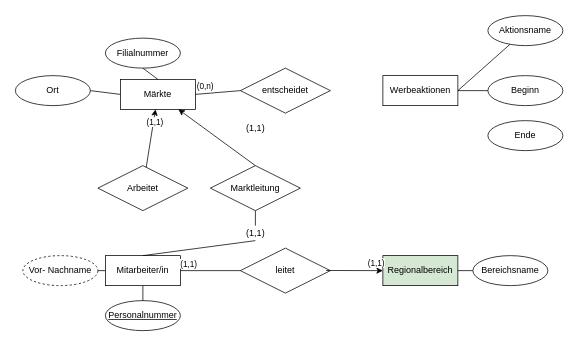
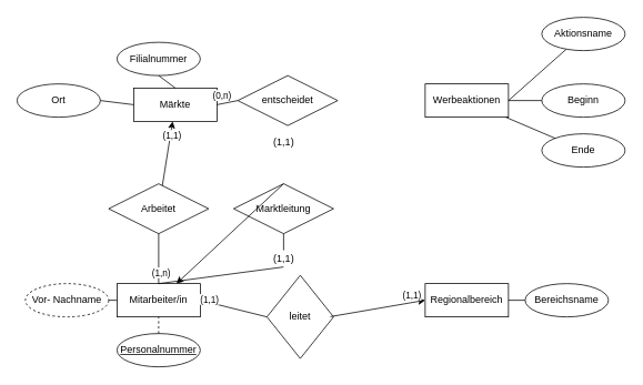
  <mxCell id="0" />
  <mxCell id="1" parent="0" />
  <mxCell id="2" value="Märkte" style="whiteSpace=wrap;html=1;align=center;" vertex="1" parent="1"><mxGeometry x="160" y="105" width="100" height="40" as="geometry" /></mxCell>
  <mxCell id="3" value="Mitarbeiter/in" style="whiteSpace=wrap;html=1;align=center;" vertex="1" parent="1"><mxGeometry x="140" y="340" width="100" height="40" as="geometry" /></mxCell>
- <mxCell id="4" value="Regionalbereich" style="whiteSpace=wrap;html=1;align=center;fillColor=#d5e8d4;" vertex="1" parent="1"><mxGeometry x="510" y="340" width="100" height="40" as="geometry" /></mxCell>
+ <mxCell id="4" value="Regionalbereich" style="whiteSpace=wrap;html=1;align=center;" vertex="1" parent="1"><mxGeometry x="510" y="340" width="100" height="40" as="geometry" /></mxCell>
  <mxCell id="5" value="Werbeaktionen" style="whiteSpace=wrap;html=1;align=center;" vertex="1" parent="1"><mxGeometry x="510" y="100" width="100" height="40" as="geometry" /></mxCell>
- <mxCell id="6" value="leitet" style="shape=rhombus;perimeter=rhombusPerimeter;whiteSpace=wrap;html=1;align=center;" vertex="1" parent="1"><mxGeometry x="320" y="330" width="120" height="60" as="geometry" /></mxCell>
+ <mxCell id="6" value="leitet" style="shape=rhombus;perimeter=rhombusPerimeter;whiteSpace=wrap;html=1;align=center;" vertex="1" parent="1"><mxGeometry x="320" y="330" width="80" height="100" as="geometry" /></mxCell>
  <mxCell id="7" value="" style="endArrow=classic;html=1;rounded=0;exitX=0.952;exitY=0.497;exitDx=0;exitDy=0;exitPerimeter=0;entryX=0;entryY=0.5;entryDx=0;entryDy=0;" edge="1" parent="1" source="6" target="4"><mxGeometry width="50" height="50" relative="1" as="geometry"><mxPoint x="380" y="330" as="sourcePoint" /><mxPoint x="430" y="280" as="targetPoint" /></mxGeometry></mxCell>
  <mxCell id="8" value="(1,1)" style="edgeLabel;html=1;align=center;verticalAlign=middle;resizable=0;points=[];" vertex="1" connectable="0" parent="7"><mxGeometry x="0.659" y="2" relative="1" as="geometry"><mxPoint x="3" y="-8" as="offset" /></mxGeometry></mxCell>
  <mxCell id="9" value="" style="endArrow=none;html=1;rounded=0;entryX=0;entryY=0.5;entryDx=0;entryDy=0;exitX=1;exitY=0.5;exitDx=0;exitDy=0;" edge="1" parent="1" source="3" target="6"><mxGeometry width="50" height="50" relative="1" as="geometry"><mxPoint x="240" y="390" as="sourcePoint" /><mxPoint x="290" y="340" as="targetPoint" /></mxGeometry></mxCell>
  <mxCell id="10" value="(1,1)" style="edgeLabel;html=1;align=center;verticalAlign=middle;resizable=0;points=[];" vertex="1" connectable="0" parent="9"><mxGeometry x="-0.144" y="3" relative="1" as="geometry"><mxPoint x="-24" y="-7" as="offset" /></mxGeometry></mxCell>
  <mxCell id="11" value="Marktleitung" style="shape=rhombus;perimeter=rhombusPerimeter;whiteSpace=wrap;html=1;align=center;" vertex="1" parent="1"><mxGeometry x="280" y="220" width="120" height="60" as="geometry" /></mxCell>
  <mxCell id="12" value="" style="endArrow=none;html=1;rounded=0;exitX=0.5;exitY=0;exitDx=0;exitDy=0;entryX=0.5;entryY=1;entryDx=0;entryDy=0;startArrow=none;" edge="1" parent="1" source="32" target="11"><mxGeometry width="50" height="50" relative="1" as="geometry"><mxPoint x="380" y="360" as="sourcePoint" /><mxPoint x="430" y="310" as="targetPoint" /></mxGeometry></mxCell>
- <mxCell id="13" value="" style="endArrow=classic;html=1;rounded=0;exitX=0.5;exitY=0;exitDx=0;exitDy=0;" edge="1" parent="1" source="11" target="2"><mxGeometry width="50" height="50" relative="1" as="geometry"><mxPoint x="380" y="360" as="sourcePoint" /><mxPoint x="430" y="310" as="targetPoint" /></mxGeometry></mxCell>
+ <mxCell id="13" value="" style="endArrow=classic;html=1;rounded=0;exitX=0.5;exitY=0;exitDx=0;exitDy=0;" edge="1" parent="1" source="11" target="3"><mxGeometry width="50" height="50" relative="1" as="geometry"><mxPoint x="380" y="360" as="sourcePoint" /><mxPoint x="430" y="310" as="targetPoint" /></mxGeometry></mxCell>
  <mxCell id="14" value="(1,1)" style="text;html=1;align=center;verticalAlign=middle;resizable=0;points=[];autosize=1;strokeColor=none;fillColor=none;" vertex="1" parent="1"><mxGeometry x="320" y="160" width="40" height="20" as="geometry" /></mxCell>
  <mxCell id="15" value="" style="endArrow=none;html=1;rounded=0;exitX=1;exitY=0.5;exitDx=0;exitDy=0;" edge="1" parent="1" source="5" target="17"><mxGeometry width="50" height="50" relative="1" as="geometry"><mxPoint x="380" y="360" as="sourcePoint" /><mxPoint x="700" y="120" as="targetPoint" /></mxGeometry></mxCell>
  <mxCell id="16" style="edgeStyle=orthogonalEdgeStyle;rounded=0;orthogonalLoop=1;jettySize=auto;html=1;exitX=0.5;exitY=0;exitDx=0;exitDy=0;" edge="1" parent="1" source="17"><mxGeometry relative="1" as="geometry"><mxPoint x="699.952" y="20" as="targetPoint" /></mxGeometry></mxCell>
  <mxCell id="17" value="Aktionsname" style="ellipse;whiteSpace=wrap;html=1;align=center;" vertex="1" parent="1"><mxGeometry x="650" y="20" width="100" height="40" as="geometry" /></mxCell>
  <mxCell id="18" value="" style="endArrow=none;html=1;rounded=0;" edge="1" parent="1" target="39"><mxGeometry width="50" height="50" relative="1" as="geometry"><mxPoint x="610" y="120" as="sourcePoint" /><mxPoint x="660" y="150" as="targetPoint" /></mxGeometry></mxCell>
- <mxCell id="19" value="entscheidet" style="shape=rhombus;perimeter=rhombusPerimeter;whiteSpace=wrap;html=1;align=center;" vertex="1" parent="1"><mxGeometry x="320" y="90" width="120" height="60" as="geometry" /></mxCell>
+ <mxCell id="19" value="entscheidet" style="shape=rhombus;perimeter=rhombusPerimeter;whiteSpace=wrap;html=1;align=center;" vertex="1" parent="1"><mxGeometry x="285" y="90" width="120" height="60" as="geometry" /></mxCell>
  <mxCell id="20" value="" style="endArrow=none;html=1;rounded=0;exitX=1;exitY=0.5;exitDx=0;exitDy=0;entryX=0;entryY=0.5;entryDx=0;entryDy=0;" edge="1" parent="1" source="2" target="19"><mxGeometry width="50" height="50" relative="1" as="geometry"><mxPoint x="380" y="360" as="sourcePoint" /><mxPoint x="430" y="310" as="targetPoint" /></mxGeometry></mxCell>
  <mxCell id="21" value="(0,n)" style="edgeLabel;html=1;align=center;verticalAlign=middle;resizable=0;points=[];" vertex="1" connectable="0" parent="20"><mxGeometry x="-0.596" y="-2" relative="1" as="geometry"><mxPoint y="-12" as="offset" /></mxGeometry></mxCell>
  <mxCell id="22" value="&lt;u&gt;Personalnummer&lt;/u&gt;" style="ellipse;whiteSpace=wrap;html=1;align=center;" vertex="1" parent="1"><mxGeometry x="140" y="400" width="100" height="40" as="geometry" /></mxCell>
  <mxCell id="23" value="Vor- Nachname" style="ellipse;whiteSpace=wrap;html=1;align=center;dashed=1;" vertex="1" parent="1"><mxGeometry x="30" y="340" width="100" height="40" as="geometry" /></mxCell>
  <mxCell id="24" value="" style="endArrow=none;html=1;rounded=0;exitX=1;exitY=0.5;exitDx=0;exitDy=0;entryX=0;entryY=0.5;entryDx=0;entryDy=0;" edge="1" parent="1" source="23" target="3"><mxGeometry width="50" height="50" relative="1" as="geometry"><mxPoint x="380" y="360" as="sourcePoint" /><mxPoint x="430" y="310" as="targetPoint" /></mxGeometry></mxCell>
- <mxCell id="25" value="" style="endArrow=none;html=1;rounded=0;exitX=0.5;exitY=0;exitDx=0;exitDy=0;entryX=0.5;entryY=1;entryDx=0;entryDy=0;" edge="1" parent="1" source="22" target="3"><mxGeometry width="50" height="50" relative="1" as="geometry"><mxPoint x="120" y="370" as="sourcePoint" /><mxPoint x="150" y="370" as="targetPoint" /></mxGeometry></mxCell>
+ <mxCell id="25" value="" style="endArrow=none;html=1;rounded=0;exitX=0.5;exitY=0;exitDx=0;exitDy=0;entryX=0.5;entryY=1;entryDx=0;entryDy=0;dashed=1;" edge="1" parent="1" source="22" target="3"><mxGeometry width="50" height="50" relative="1" as="geometry"><mxPoint x="120" y="370" as="sourcePoint" /><mxPoint x="150" y="370" as="targetPoint" /></mxGeometry></mxCell>
  <mxCell id="26" value="Filialnummer" style="ellipse;whiteSpace=wrap;html=1;align=center;" vertex="1" parent="1"><mxGeometry x="140" y="50" width="100" height="40" as="geometry" /></mxCell>
  <mxCell id="27" value="Ort" style="ellipse;whiteSpace=wrap;html=1;align=center;" vertex="1" parent="1"><mxGeometry x="20" y="100" width="100" height="40" as="geometry" /></mxCell>
  <mxCell id="28" value="" style="endArrow=none;html=1;rounded=0;exitX=0.5;exitY=1;exitDx=0;exitDy=0;entryX=0.5;entryY=0;entryDx=0;entryDy=0;" edge="1" parent="1" source="26" target="2"><mxGeometry width="50" height="50" relative="1" as="geometry"><mxPoint x="380" y="160" as="sourcePoint" /><mxPoint x="430" y="110" as="targetPoint" /></mxGeometry></mxCell>
  <mxCell id="29" value="" style="endArrow=none;html=1;rounded=0;exitX=0;exitY=0.5;exitDx=0;exitDy=0;entryX=1;entryY=0.5;entryDx=0;entryDy=0;" edge="1" parent="1" source="2" target="27"><mxGeometry width="50" height="50" relative="1" as="geometry"><mxPoint x="200" y="80" as="sourcePoint" /><mxPoint x="200" y="110" as="targetPoint" /></mxGeometry></mxCell>
  <mxCell id="30" value="" style="endArrow=none;html=1;rounded=0;exitX=1;exitY=0.5;exitDx=0;exitDy=0;" edge="1" parent="1" source="4"><mxGeometry width="50" height="50" relative="1" as="geometry"><mxPoint x="380" y="160" as="sourcePoint" /><mxPoint x="630" y="360" as="targetPoint" /></mxGeometry></mxCell>
  <mxCell id="31" value="Bereichsname" style="ellipse;whiteSpace=wrap;html=1;align=center;" vertex="1" parent="1"><mxGeometry x="630" y="340" width="100" height="40" as="geometry" /></mxCell>
  <mxCell id="32" value="(1,1)" style="text;html=1;align=center;verticalAlign=middle;resizable=0;points=[];autosize=1;strokeColor=none;fillColor=none;" vertex="1" parent="1"><mxGeometry x="320" y="300" width="40" height="20" as="geometry" /></mxCell>
  <mxCell id="33" value="" style="endArrow=none;html=1;rounded=0;exitX=0.5;exitY=0;exitDx=0;exitDy=0;entryX=0.5;entryY=1;entryDx=0;entryDy=0;" edge="1" parent="1" source="3" target="32"><mxGeometry width="50" height="50" relative="1" as="geometry"><mxPoint x="190" y="340" as="sourcePoint" /><mxPoint x="474" y="280" as="targetPoint" /></mxGeometry></mxCell>
  <mxCell id="34" value="Arbeitet" style="shape=rhombus;perimeter=rhombusPerimeter;whiteSpace=wrap;html=1;align=center;" vertex="1" parent="1"><mxGeometry x="130" y="220" width="120" height="60" as="geometry" /></mxCell>
+ <mxCell id="35" value="" style="endArrow=none;html=1;rounded=0;" edge="1" parent="1" source="3" target="34"><mxGeometry width="50" height="50" relative="1" as="geometry"><mxPoint x="380" y="550" as="sourcePoint" /><mxPoint x="430" y="500" as="targetPoint" /></mxGeometry></mxCell>
+ <mxCell id="36" value="(1,n)" style="edgeLabel;html=1;align=center;verticalAlign=middle;resizable=0;points=[];" vertex="1" connectable="0" parent="35"><mxGeometry x="-0.517" y="-2" relative="1" as="geometry"><mxPoint as="offset" /></mxGeometry></mxCell>
  <mxCell id="37" value="" style="endArrow=classic;html=1;rounded=0;" edge="1" parent="1" source="34" target="2"><mxGeometry width="50" height="50" relative="1" as="geometry"><mxPoint x="380" y="150" as="sourcePoint" /><mxPoint x="430" y="100" as="targetPoint" /></mxGeometry></mxCell>
  <mxCell id="38" value="(1,1)" style="edgeLabel;html=1;align=center;verticalAlign=middle;resizable=0;points=[];" vertex="1" connectable="0" parent="37"><mxGeometry x="0.576" y="-1" relative="1" as="geometry"><mxPoint as="offset" /></mxGeometry></mxCell>
  <mxCell id="39" value="Beginn" style="ellipse;whiteSpace=wrap;html=1;align=center;" vertex="1" parent="1"><mxGeometry x="650" y="100" width="100" height="40" as="geometry" /></mxCell>
  <mxCell id="40" value="Ende" style="ellipse;whiteSpace=wrap;html=1;align=center;" vertex="1" parent="1"><mxGeometry x="650" y="160" width="100" height="40" as="geometry" /></mxCell>
+ <mxCell id="41" value="" style="endArrow=none;html=1;rounded=0;" edge="1" parent="1" source="40" target="5"><mxGeometry width="50" height="50" relative="1" as="geometry"><mxPoint x="380" y="260" as="sourcePoint" /><mxPoint x="430" y="210" as="targetPoint" /></mxGeometry></mxCell>
